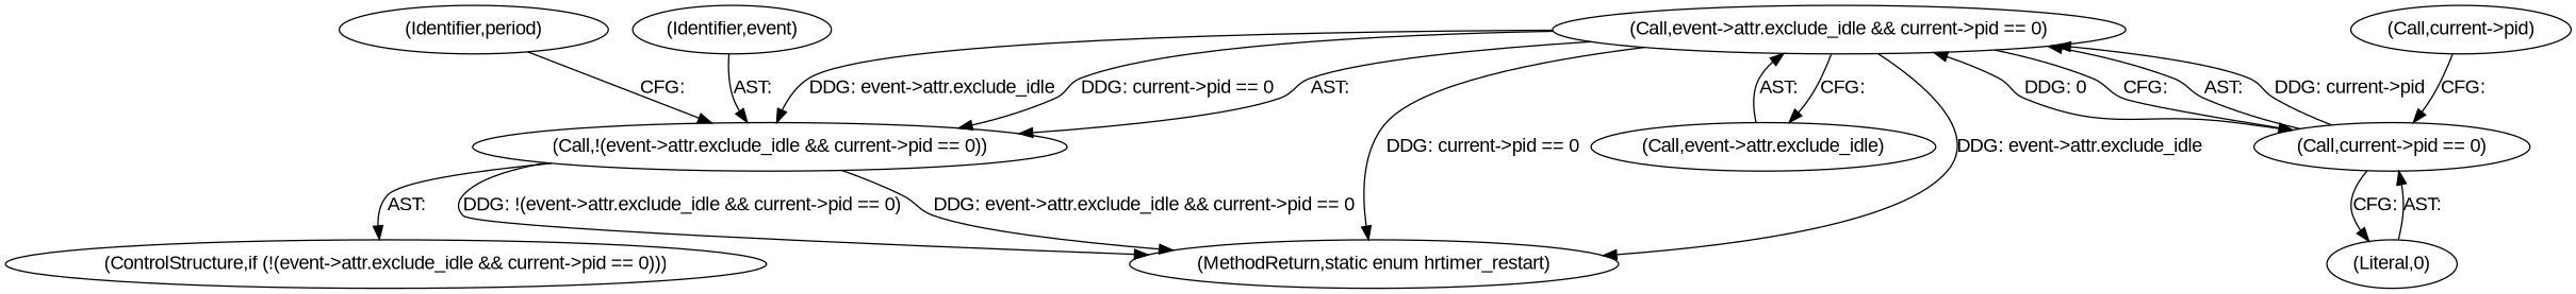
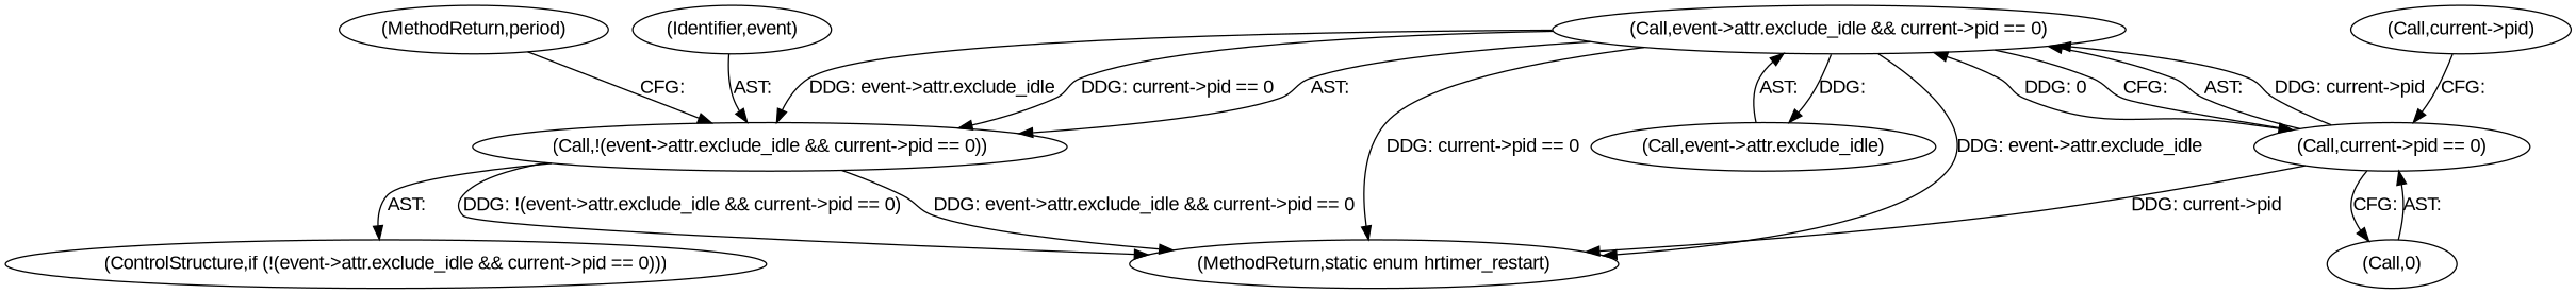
  digraph {
    fontname="Liberation Sans"
    node [fontname="Liberation Sans"]
    edge [fontname="Liberation Sans"]
    n1 [label="(Call,event->attr.exclude_idle && current->pid == 0)"]
    n2 [label="(Call,current->pid == 0)"]
    n3 [label="(Call,!(event->attr.exclude_idle && current->pid == 0))"]
    n4 [label="(MethodReturn,static enum hrtimer_restart)"]
    n5 [label="(Call,event->attr.exclude_idle)"]
-   n6 [label="(Literal,0)"]
+   n6 [label="(Call,0)"]
    n7 [label="(ControlStructure,if (!(event->attr.exclude_idle && current->pid == 0)))"]
    n8 [label="(Call,current->pid)"]
-   n9 [label="(Identifier,period)"]
+   n9 [label="(MethodReturn,period)"]
    n10 [label="(Identifier,event)"]
    n1 -> n2 [label="CFG: "]
    n1 -> n3 [label="AST: "]
    n1 -> n3 [label="DDG: event->attr.exclude_idle"]
    n1 -> n3 [label="DDG: current->pid == 0"]
    n1 -> n4 [label="DDG: event->attr.exclude_idle"]
    n1 -> n4 [label="DDG: current->pid == 0"]
-   n1 -> n5 [label="CFG: "]
+   n1 -> n5 [label="DDG: "]
    n2 -> n1 [label="AST: "]
    n2 -> n1 [label="DDG: current->pid"]
    n2 -> n1 [label="DDG: 0"]
+   n2 -> n4 [label="DDG: current->pid"]
    n2 -> n6 [label="CFG: "]
    n3 -> n4 [label="DDG: !(event->attr.exclude_idle && current->pid == 0)"]
    n3 -> n4 [label="DDG: event->attr.exclude_idle && current->pid == 0"]
    n3 -> n7 [label="AST: "]
    n5 -> n1 [label="AST: "]
    n6 -> n2 [label="AST: "]
    n8 -> n2 [label="CFG: "]
    n9 -> n3 [label="CFG: "]
    n10 -> n3 [label="AST: "]
  }
